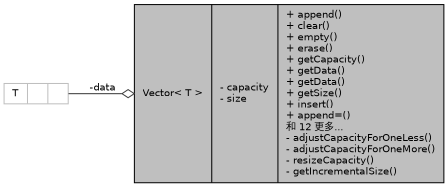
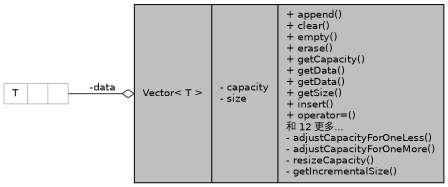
  digraph {
    rankdir=LR
    fontname="DejaVu Sans"
    node [fontname="DejaVu Sans" fontsize=10 shape=record style=filled]
-   n1 [color=black fillcolor=grey75 fontcolor=black height=0.2 label="{Vector\< T \>\n|- capacity\l- size\l|+ append()\l+ clear()\l+ empty()\l+ erase()\l+ getCapacity()\l+ getData()\l+ getData()\l+ getSize()\l+ insert()\l+ append=()\l和 12 更多...\l- adjustCapacityForOneLess()\l- adjustCapacityForOneMore()\l- resizeCapacity()\l- getIncrementalSize()\l}" width=0.4]
+   n1 [color=black fillcolor=grey75 fontcolor=black height=0.2 label="{Vector\< T \>\n|- capacity\l- size\l|+ append()\l+ clear()\l+ empty()\l+ erase()\l+ getCapacity()\l+ getData()\l+ getData()\l+ getSize()\l+ insert()\l+ operator=()\l和 12 更多...\l- adjustCapacityForOneLess()\l- adjustCapacityForOneMore()\l- resizeCapacity()\l- getIncrementalSize()\l}" width=0.4]
    n2 [color=grey75 fillcolor=white height=0.2 label="{T\n||}" width=0.4]
    n2 -> n1 [arrowhead=odiamond color=grey25 fontname="DejaVu Sans" fontsize=10 label=" -data" labelfontname=Helvetica labelfontsize=10 style=solid]
  }
